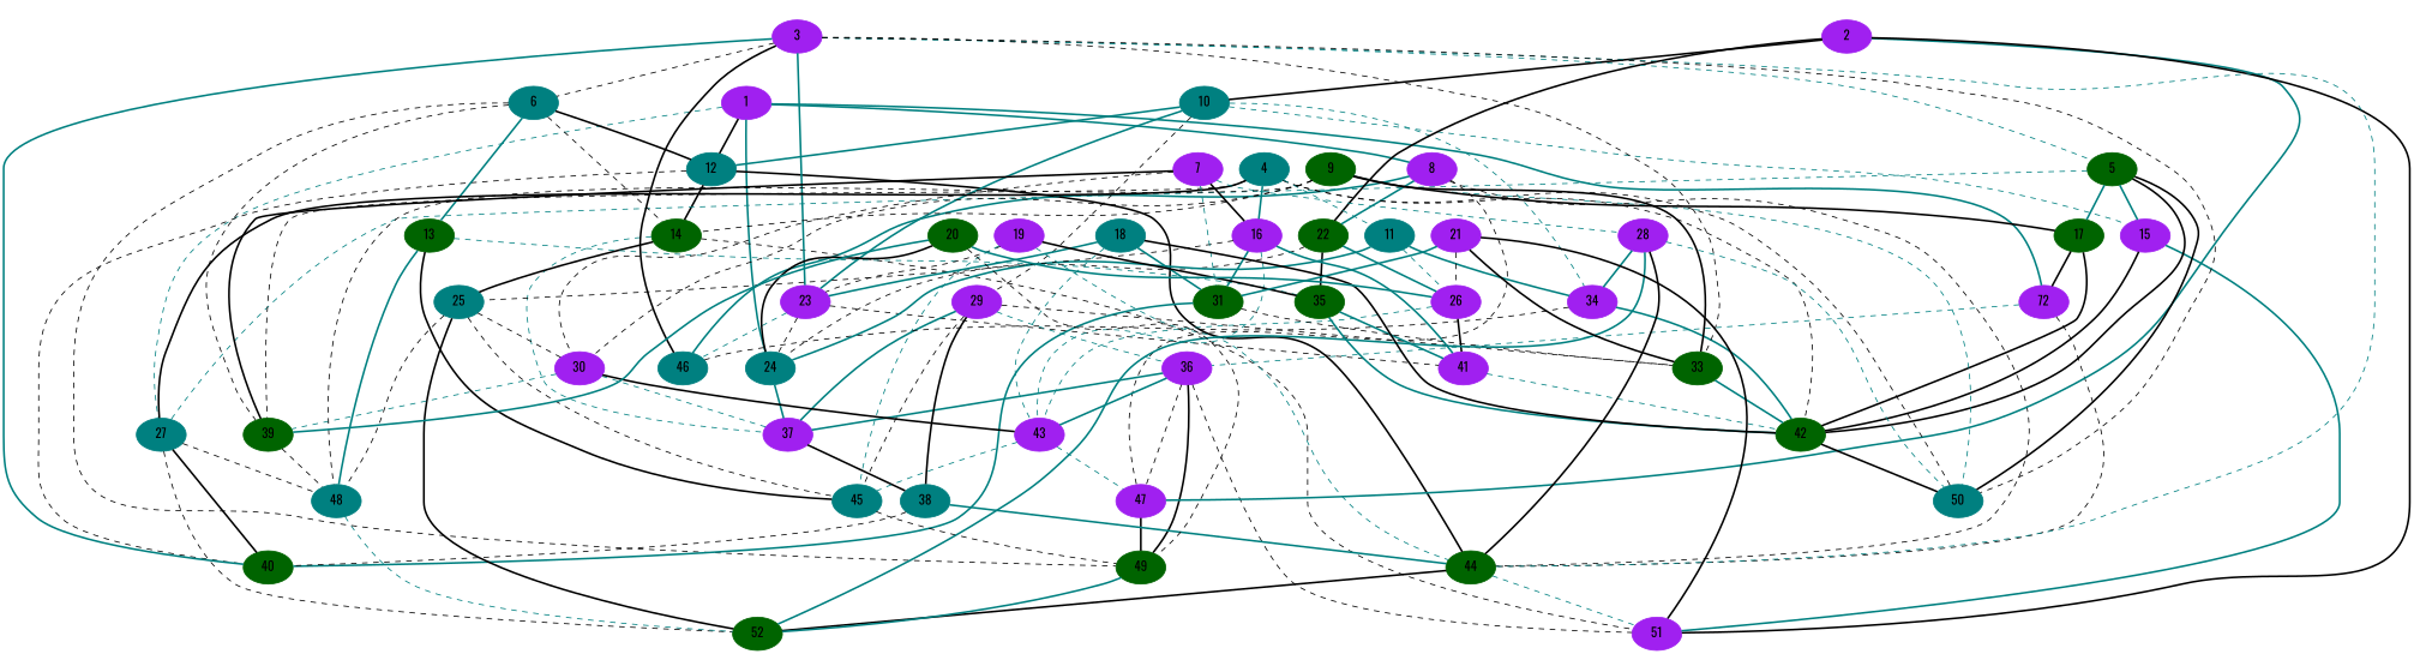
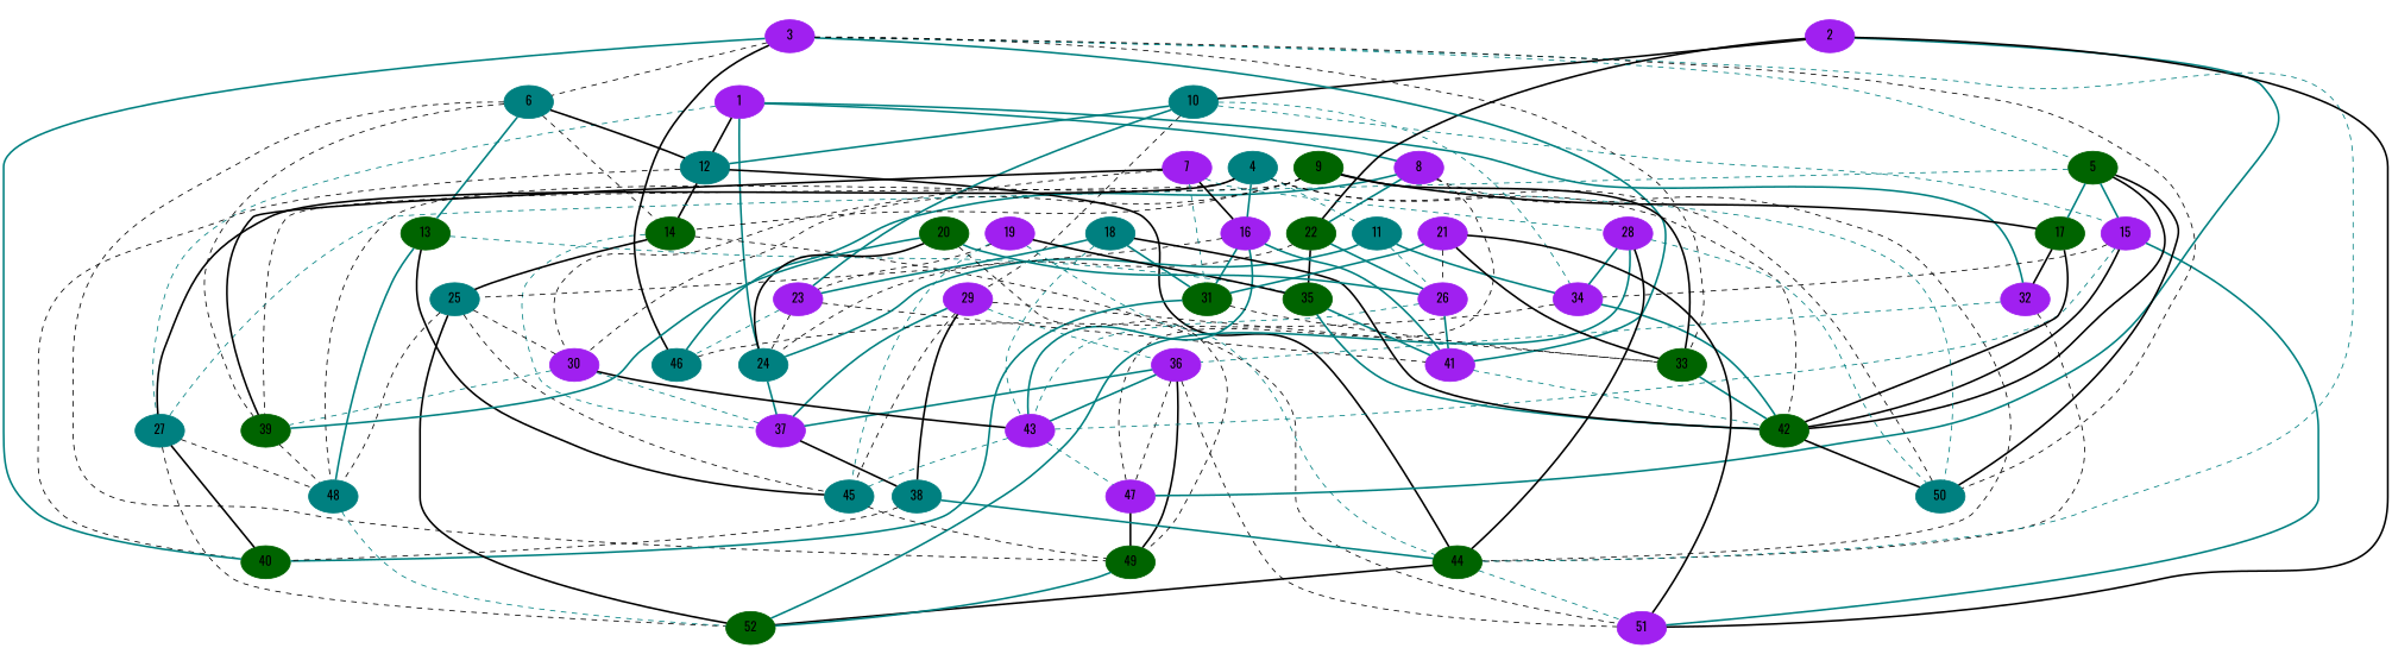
  graph {
    fontname=Oswald
    node [color=purple fontname=Oswald style=filled]
    edge [color=black fontname=Oswald style=bold weight=1.0]
    1
    8
    12 [color=teal]
    24 [color=teal]
    27 [color=teal]
-   32 [label=72]
+   32
    22 [color=darkgreen]
    47
    44 [color=darkgreen]
    46 [color=teal]
    40 [color=darkgreen]
    14 [color=darkgreen]
    37
    48 [color=teal]
    52 [color=darkgreen]
    36
    10 [color=teal]
    2
    51
    15
    23
    29
    34
    26
    35 [color=darkgreen]
    49 [color=darkgreen]
    5 [color=darkgreen]
    3
    6 [color=teal]
    33 [color=darkgreen]
    41
    50 [color=teal]
    42 [color=darkgreen]
    17 [color=darkgreen]
    39 [color=darkgreen]
    13 [color=darkgreen]
    4 [color=teal]
    11 [color=teal]
    16
    31 [color=darkgreen]
    25 [color=teal]
    43
    45 [color=teal]
    7
    28
    30
    9 [color=darkgreen]
    38 [color=teal]
    18 [color=teal]
    19
    20 [color=darkgreen]
    21
    1 -- 8 [color=teal weight=2.0]
    1 -- 12
    1 -- 24 [color=teal]
    1 -- 27 [color=teal style=dashed]
    1 -- 32 [color=teal]
    8 -- 22 [color=teal]
    8 -- 47 [style=dashed]
    8 -- 44 [style=dashed]
    8 -- 46 [color=teal]
    12 -- 44
    12 -- 40 [style=dashed]
    12 -- 14
    24 -- 37 [color=teal]
    27 -- 40
    27 -- 48 [style=dashed]
    27 -- 52 [style=dashed]
    32 -- 44 [style=dashed]
    32 -- 36 [color=teal style=dashed]
    22 -- 24 [style=dashed]
    22 -- 26 [color=teal]
    22 -- 35 [weight=2.0]
    47 -- 49
    44 -- 52
    44 -- 51 [color=teal style=dashed]
    14 -- 37 [color=teal style=dashed]
    14 -- 51 [style=dashed]
    14 -- 25
    37 -- 38
    48 -- 52 [color=teal style=dashed]
    36 -- 47 [style=dashed]
    36 -- 37 [color=teal]
    36 -- 51 [style=dashed]
    36 -- 49
    36 -- 43 [color=teal]
    10 -- 12 [color=teal]
    10 -- 15 [color=teal style=dashed]
    10 -- 23 [color=teal]
    10 -- 29 [style=dashed]
    10 -- 34 [color=teal style=dashed]
    2 -- 22
    2 -- 47 [color=teal]
    2 -- 10
    2 -- 51
    15 -- 51 [color=teal]
+   15 -- 34 [style=dashed]
    15 -- 42
+   15 -- 43 [color=teal style=dashed]
    23 -- 24 [style=dashed]
    23 -- 46 [color=teal style=dashed]
    23 -- 41 [style=dashed]
    29 -- 37 [color=teal]
    29 -- 36 [color=teal style=dashed]
    29 -- 33 [style=dashed]
    29 -- 45 [style=dashed]
    29 -- 38
    34 -- 46 [style=dashed]
    34 -- 42 [color=teal]
-   26 -- 41
+   26 -- 41 [color=teal]
    26 -- 43 [color=teal style=dashed]
    35 -- 41 [color=teal]
    35 -- 42 [color=teal]
    49 -- 52 [color=teal]
    5 -- 27 [color=teal style=dashed]
    5 -- 15 [color=teal]
    5 -- 50
    5 -- 42
    5 -- 17 [color=teal]
    3 -- 44 [color=teal style=dashed]
    3 -- 46 [weight=3.0]
    3 -- 40 [color=teal]
    3 -- 5 [color=teal style=dashed]
    3 -- 6 [style=dashed]
    3 -- 33 [style=dashed]
-   3 -- 23 [color=teal]
+   3 -- 41 [color=teal]
    3 -- 50 [style=dashed]
    6 -- 12
    6 -- 14 [style=dashed]
    6 -- 49 [style=dashed]
    6 -- 39 [style=dashed]
    6 -- 13 [color=teal]
    33 -- 42 [color=teal]
    41 -- 42 [color=teal style=dashed]
    42 -- 50
    17 -- 32
    17 -- 42
    39 -- 48 [style=dashed]
    13 -- 48 [color=teal]
    13 -- 35 [color=teal style=dashed]
    13 -- 45
    4 -- 27
    4 -- 50 [style=dashed]
    4 -- 42 [style=dashed]
    4 -- 39 [style=dashed]
    4 -- 11 [color=teal style=dashed]
    4 -- 16 [color=teal]
    11 -- 24 [color=teal]
    11 -- 34 [color=teal]
    11 -- 26 [color=teal style=dashed]
    16 -- 41 [color=teal]
    16 -- 31 [color=teal]
    16 -- 25 [style=dashed]
-   16 -- 43 [color=teal style=dashed]
+   16 -- 43 [color=teal]
    31 -- 40 [color=teal]
    31 -- 33 [style=dashed]
    25 -- 48 [style=dashed]
    25 -- 52
    25 -- 45 [style=dashed]
    25 -- 30 [style=dashed]
    43 -- 47 [color=teal style=dashed]
    43 -- 45 [color=teal style=dashed]
    45 -- 49 [style=dashed]
    7 -- 39
    7 -- 16
    7 -- 31 [color=teal style=dashed]
    7 -- 28 [color=teal style=dashed weight=2.0]
    7 -- 30 [style=dashed]
    28 -- 44
    28 -- 52 [color=teal]
    28 -- 34 [color=teal]
    28 -- 50 [color=teal style=dashed]
    30 -- 37 [color=teal style=dashed]
    30 -- 39 [color=teal style=dashed]
    30 -- 43
    9 -- 14 [style=dashed]
    9 -- 48 [style=dashed]
    9 -- 33
    9 -- 50 [color=teal style=dashed]
    9 -- 17
    9 -- 30 [style=dashed]
    38 -- 44 [color=teal weight=2.0]
    38 -- 40 [style=dashed weight=2.0]
    18 -- 23 [color=teal]
    18 -- 42
    18 -- 31 [color=teal]
    18 -- 43 [color=teal style=dashed]
    19 -- 44 [color=teal style=dashed]
    19 -- 23 [style=dashed]
    19 -- 35
    19 -- 45 [color=teal style=dashed]
    20 -- 24
    20 -- 26 [color=teal]
    20 -- 49 [style=dashed]
    20 -- 39 [color=teal]
    21 -- 51
    21 -- 26 [style=dashed]
    21 -- 33
    21 -- 31 [color=teal]
  }
